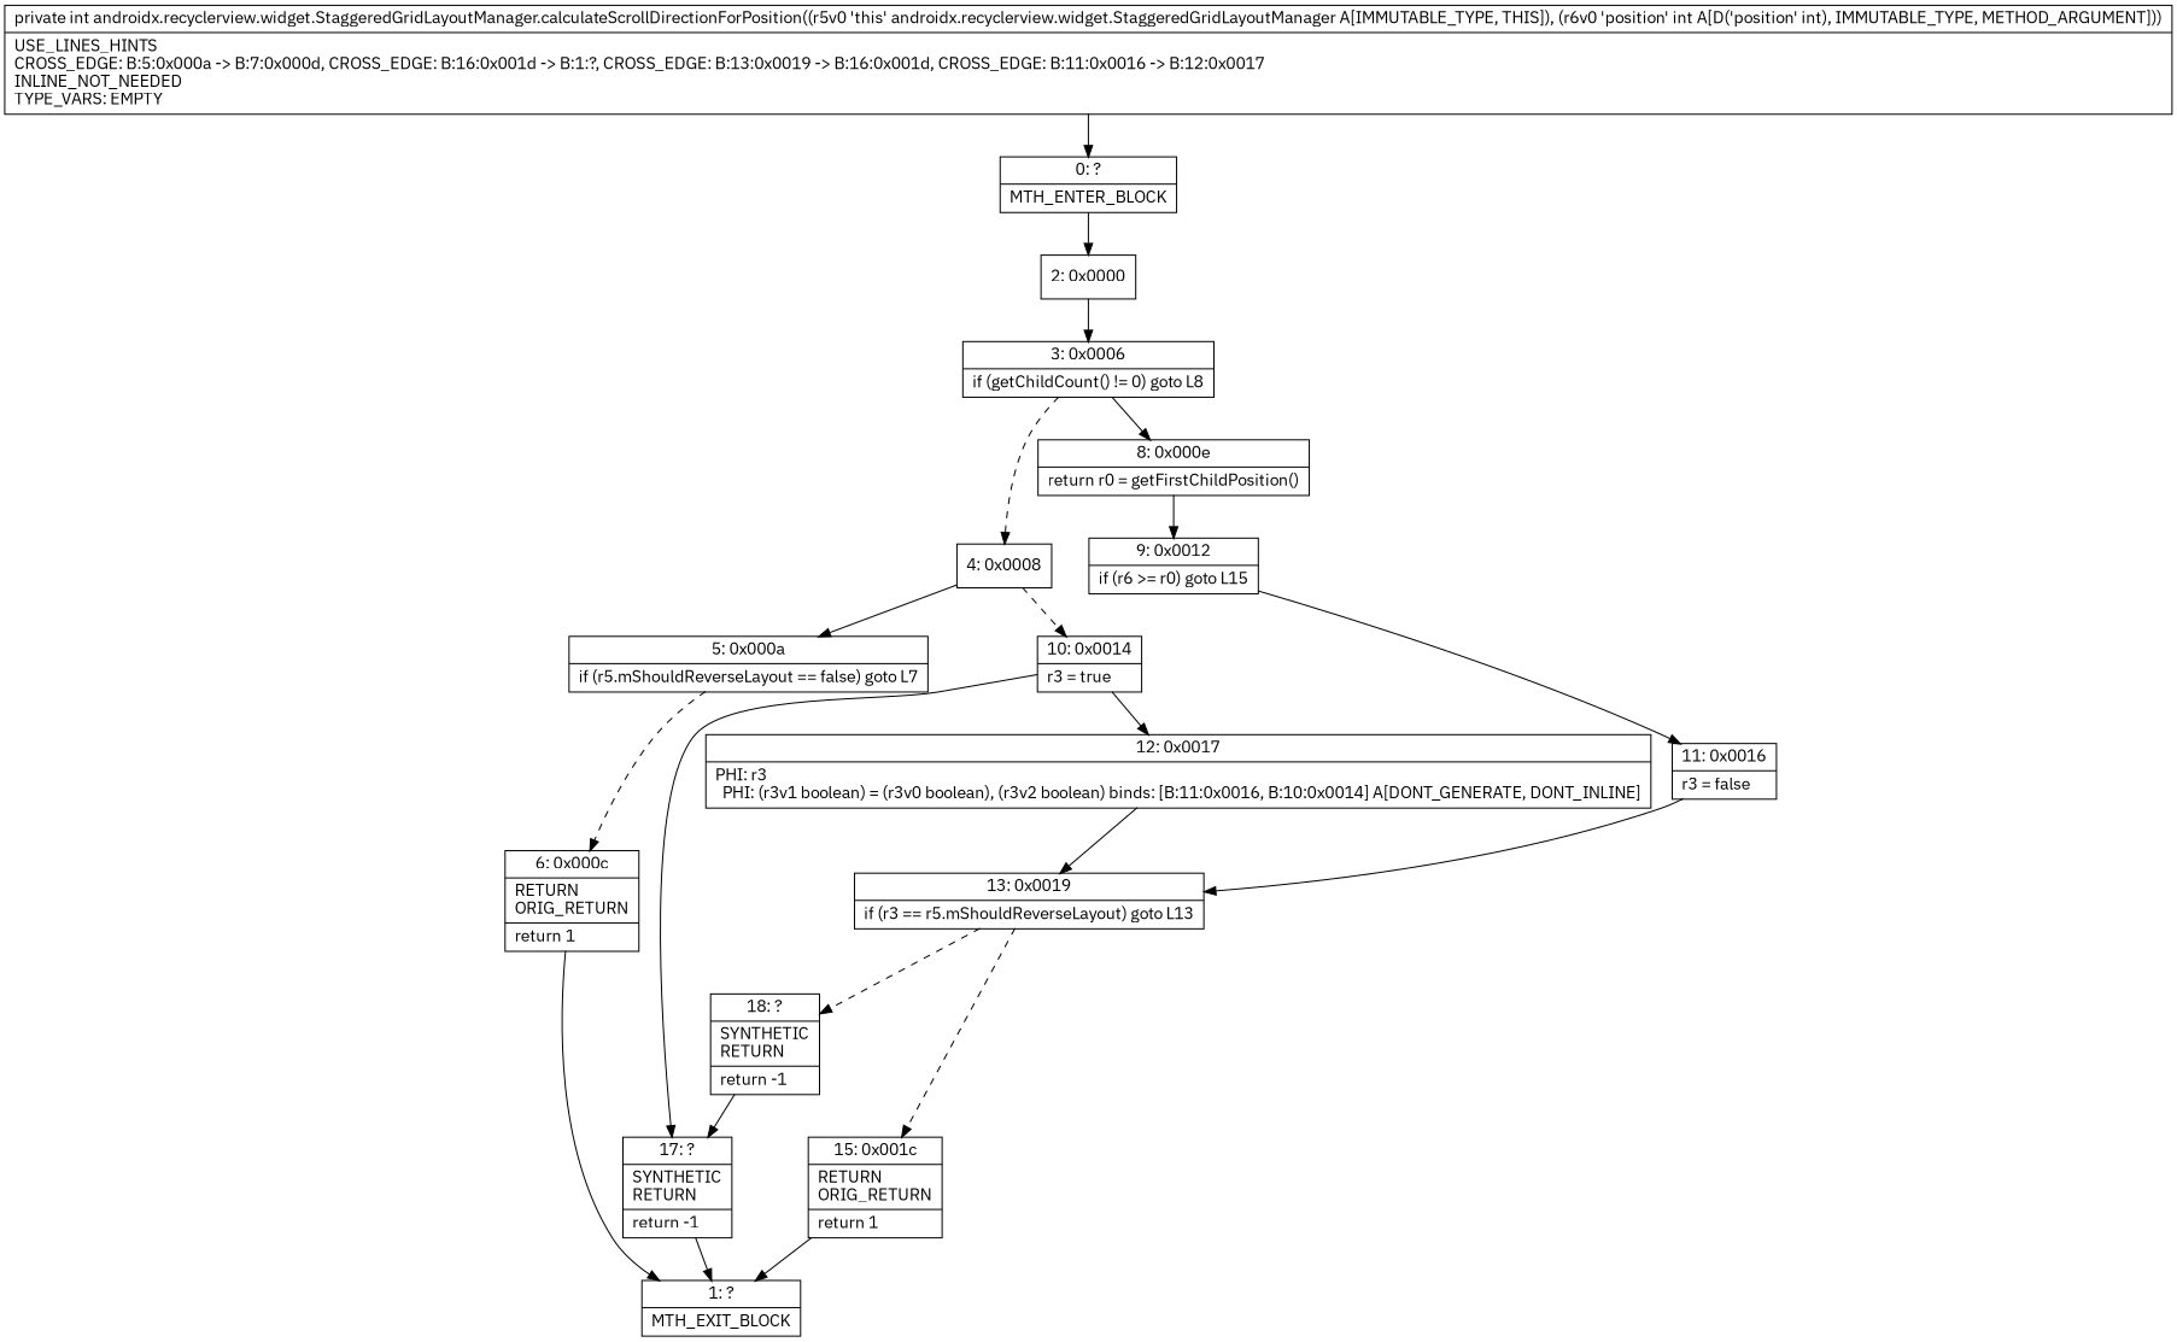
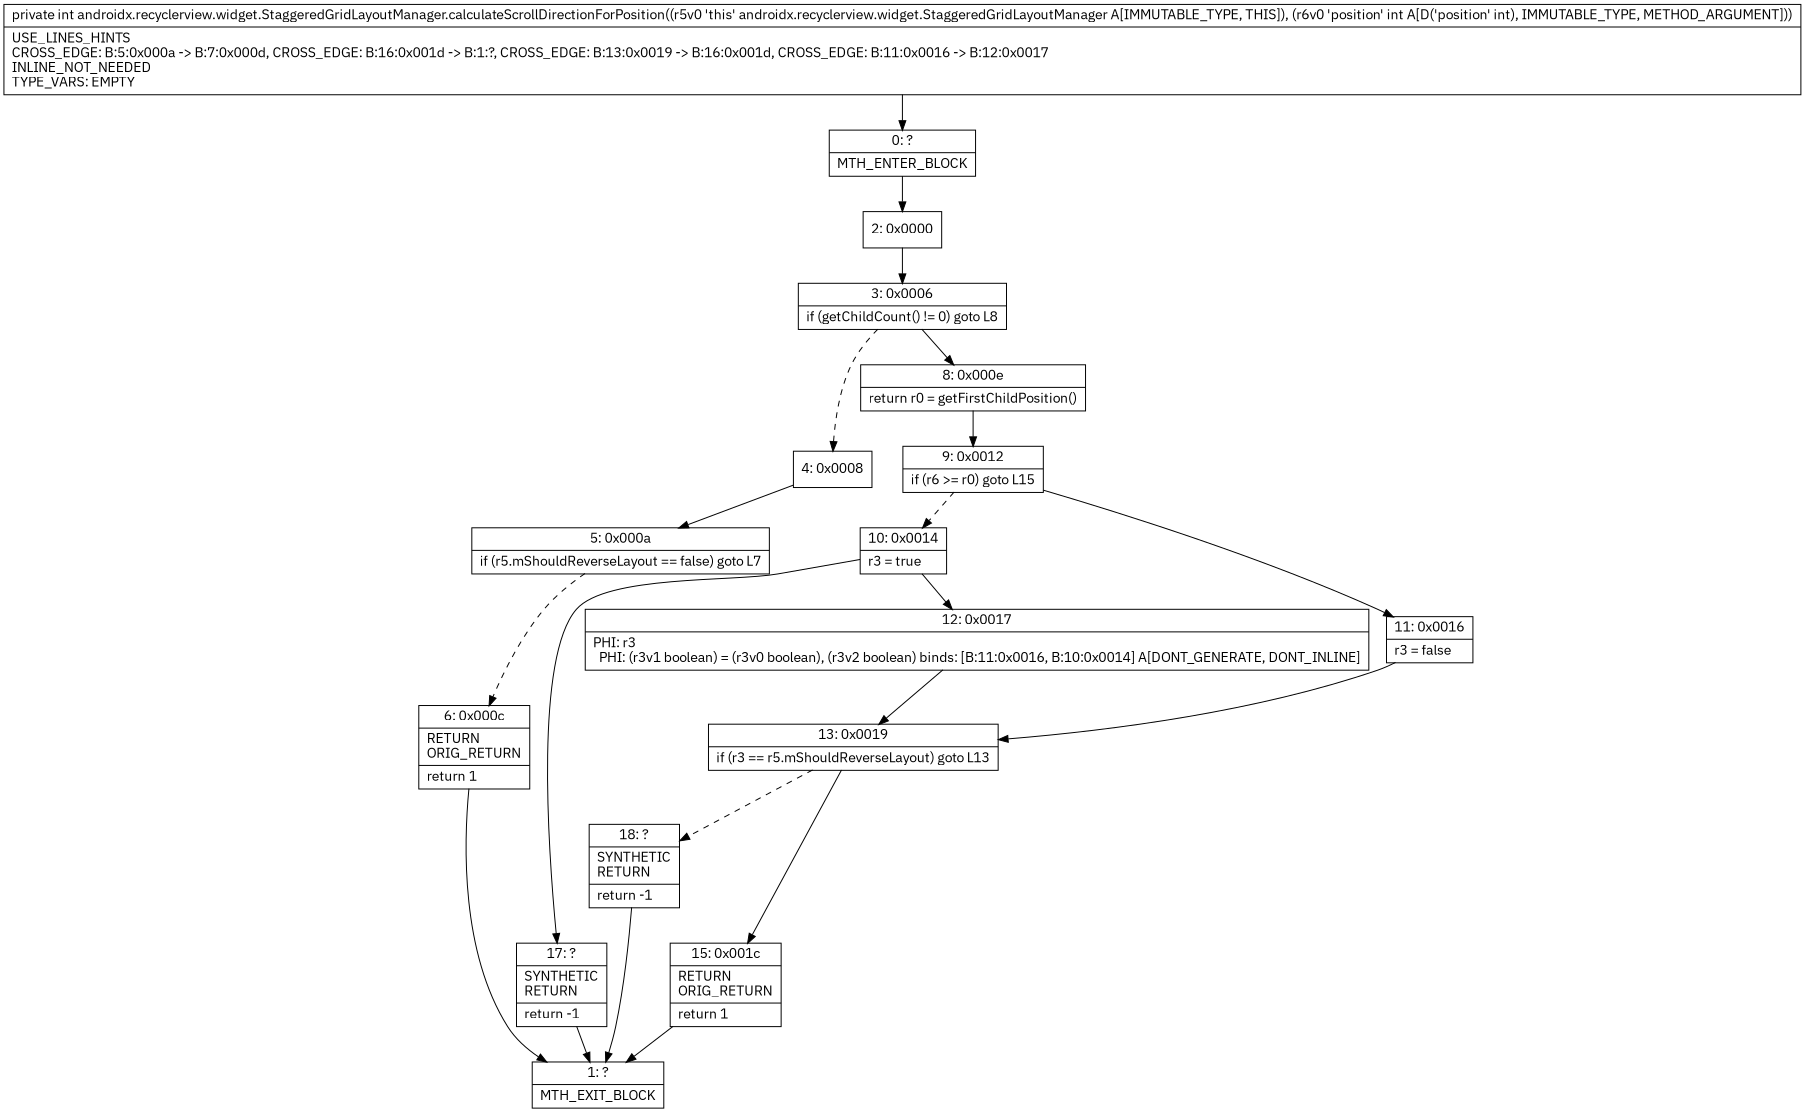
  digraph {
    fontname="IBM Plex Sans"
    node [fontname="IBM Plex Sans" shape=record]
    edge [fontname="IBM Plex Sans"]
    n1 [label="{0\:\ ?|MTH_ENTER_BLOCK\l}"]
    n2 [label="{2\:\ 0x0000}"]
    n3 [label="{3\:\ 0x0006|if (getChildCount() != 0) goto L8\l}"]
    n4 [label="{4\:\ 0x0008}"]
    n5 [label="{8\:\ 0x000e|return r0 = getFirstChildPosition()\l}"]
    n6 [label="{5\:\ 0x000a|if (r5.mShouldReverseLayout == false) goto L7\l}"]
    n7 [label="{9\:\ 0x0012|if (r6 \>= r0) goto L15\l}"]
    n8 [label="{6\:\ 0x000c|RETURN\lORIG_RETURN\l|return 1\l}"]
    n9 [label="{1\:\ ?|MTH_EXIT_BLOCK\l}"]
    n10 [label="{17\:\ ?|SYNTHETIC\lRETURN\l|return \-1\l}"]
    n11 [label="{10\:\ 0x0014|r3 = true\l}"]
    n12 [label="{11\:\ 0x0016|r3 = false\l}"]
    n13 [label="{12\:\ 0x0017|PHI: r3 \l  PHI: (r3v1 boolean) = (r3v0 boolean), (r3v2 boolean) binds: [B:11:0x0016, B:10:0x0014] A[DONT_GENERATE, DONT_INLINE]\l}"]
    n14 [label="{13\:\ 0x0019|if (r3 == r5.mShouldReverseLayout) goto L13\l}"]
    n15 [label="{15\:\ 0x001c|RETURN\lORIG_RETURN\l|return 1\l}"]
    n16 [label="{18\:\ ?|SYNTHETIC\lRETURN\l|return \-1\l}"]
    n17 [label="{private int androidx.recyclerview.widget.StaggeredGridLayoutManager.calculateScrollDirectionForPosition((r5v0 'this' androidx.recyclerview.widget.StaggeredGridLayoutManager A[IMMUTABLE_TYPE, THIS]), (r6v0 'position' int A[D('position' int), IMMUTABLE_TYPE, METHOD_ARGUMENT]))  | USE_LINES_HINTS\lCROSS_EDGE: B:5:0x000a \-\> B:7:0x000d, CROSS_EDGE: B:16:0x001d \-\> B:1:?, CROSS_EDGE: B:13:0x0019 \-\> B:16:0x001d, CROSS_EDGE: B:11:0x0016 \-\> B:12:0x0017\lINLINE_NOT_NEEDED\lTYPE_VARS: EMPTY\l}"]
    n1 -> n2
    n2 -> n3
    n3 -> n4 [style=dashed]
    n3 -> n5
    n4 -> n6
    n5 -> n7
    n6 -> n8 [style=dashed]
-   n4 -> n11 [style=dashed]
+   n7 -> n11 [style=dashed]
    n7 -> n12
    n8 -> n9
    n10 -> n9
    n11 -> n10
    n11 -> n13
    n12 -> n14
    n13 -> n14
-   n14 -> n15 [style=dashed]
+   n14 -> n15
    n14 -> n16 [style=dashed]
    n15 -> n9
-   n16 -> n10
+   n16 -> n9
    n17 -> n1
  }
